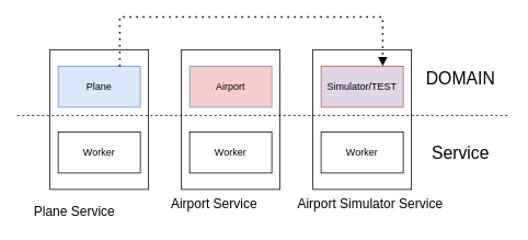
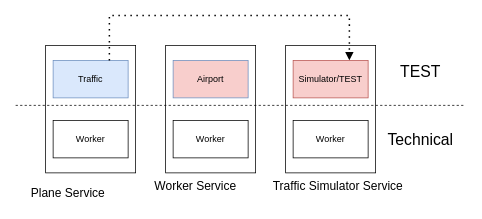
  <mxCell id="0" />
  <mxCell id="1" parent="0" />
  <mxCell id="2" value="" style="rounded=0;whiteSpace=wrap;html=1;" vertex="1" parent="1"><mxGeometry x="60" y="60" width="120" height="170" as="geometry" /></mxCell>
  <mxCell id="3" value="" style="rounded=0;whiteSpace=wrap;html=1;" vertex="1" parent="1"><mxGeometry x="220" y="60" width="120" height="170" as="geometry" /></mxCell>
  <mxCell id="4" value="" style="rounded=0;whiteSpace=wrap;html=1;" vertex="1" parent="1"><mxGeometry x="380" y="60" width="120" height="170" as="geometry" /></mxCell>
- <mxCell id="5" value="Plane" style="rounded=0;whiteSpace=wrap;html=1;fillColor=#dae8fc;strokeColor=#6c8ebf;" vertex="1" parent="1"><mxGeometry x="70" y="80" width="100" height="50" as="geometry" /></mxCell>
+ <mxCell id="5" value="Traffic" style="rounded=0;whiteSpace=wrap;html=1;fillColor=#dae8fc;strokeColor=#6c8ebf;" vertex="1" parent="1"><mxGeometry x="70" y="80" width="100" height="50" as="geometry" /></mxCell>
  <mxCell id="6" value="Worker" style="rounded=0;whiteSpace=wrap;html=1;" vertex="1" parent="1"><mxGeometry x="70" y="160" width="100" height="50" as="geometry" /></mxCell>
  <mxCell id="7" value="Airport" style="rounded=0;whiteSpace=wrap;html=1;fillColor=#f8cecc;strokeColor=#6c8ebf;" vertex="1" parent="1"><mxGeometry x="230" y="80" width="100" height="50" as="geometry" /></mxCell>
  <mxCell id="8" value="Worker" style="rounded=0;whiteSpace=wrap;html=1;" vertex="1" parent="1"><mxGeometry x="230" y="160" width="100" height="50" as="geometry" /></mxCell>
  <mxCell id="9" value="Worker" style="rounded=0;whiteSpace=wrap;html=1;" vertex="1" parent="1"><mxGeometry x="390" y="160" width="100" height="50" as="geometry" /></mxCell>
- <mxCell id="10" value="Simulator/TEST" style="rounded=0;whiteSpace=wrap;html=1;fillColor=#e1d5e7;strokeColor=#b85450;" vertex="1" parent="1"><mxGeometry x="390" y="80" width="100" height="50" as="geometry" /></mxCell>
+ <mxCell id="10" value="Simulator/TEST" style="rounded=0;whiteSpace=wrap;html=1;fillColor=#f8cecc;strokeColor=#b85450;" vertex="1" parent="1"><mxGeometry x="390" y="80" width="100" height="50" as="geometry" /></mxCell>
  <mxCell id="11" value="" style="endArrow=none;dashed=1;html=1;rounded=0;" edge="1" parent="1"><mxGeometry width="50" height="50" relative="1" as="geometry"><mxPoint y="140" as="sourcePoint" x="20" /><mxPoint x="620" y="140" as="targetPoint" /></mxGeometry></mxCell>
- <mxCell id="12" value="&lt;font style=&quot;font-size: 21px&quot;&gt;DOMAIN&lt;/font&gt;" style="text;html=1;strokeColor=none;fillColor=none;align=center;verticalAlign=middle;whiteSpace=wrap;rounded=0;" vertex="1" parent="1"><mxGeometry x="530" y="80" width="60" height="30" as="geometry" /></mxCell>
- <mxCell id="13" value="Service" style="text;html=1;strokeColor=none;fillColor=none;align=center;verticalAlign=middle;whiteSpace=wrap;rounded=0;fontSize=21;" vertex="1" parent="1"><mxGeometry x="530" y="170" width="60" height="30" as="geometry" /></mxCell>
+ <mxCell id="12" value="&lt;font style=&quot;font-size: 21px&quot;&gt;TEST&lt;/font&gt;" style="text;html=1;strokeColor=none;fillColor=none;align=center;verticalAlign=middle;whiteSpace=wrap;rounded=0;" vertex="1" parent="1"><mxGeometry x="530" y="80" width="60" height="30" as="geometry" /></mxCell>
+ <mxCell id="13" value="Technical" style="text;html=1;strokeColor=none;fillColor=none;align=center;verticalAlign=middle;whiteSpace=wrap;rounded=0;fontSize=21;" vertex="1" parent="1"><mxGeometry x="530" y="170" width="60" height="30" as="geometry" /></mxCell>
  <mxCell id="14" value="" style="endArrow=block;dashed=1;html=1;dashPattern=1 3;strokeWidth=2;rounded=0;fontSize=21;exitX=0.75;exitY=0;exitDx=0;exitDy=0;entryX=0.75;entryY=0;entryDx=0;entryDy=0;" edge="1" parent="1" source="5" target="10"><mxGeometry width="50" height="50" relative="1" as="geometry"><mxPoint x="130" y="80" as="sourcePoint" /><mxPoint x="150" y="30" as="targetPoint" /><Array as="points"><mxPoint x="145" y="20" /><mxPoint x="465" y="20" /></Array></mxGeometry></mxCell>
  <mxCell id="15" value="&lt;font style=&quot;font-size: 16px&quot;&gt;Plane Service&lt;/font&gt;" style="text;html=1;strokeColor=none;fillColor=none;align=center;verticalAlign=middle;whiteSpace=wrap;rounded=0;fontSize=21;" vertex="1" parent="1"><mxGeometry x="30" y="240" width="120" height="30" as="geometry" /></mxCell>
- <mxCell id="16" value="&lt;font style=&quot;font-size: 16px&quot;&gt;Airport Service&lt;/font&gt;" style="text;html=1;strokeColor=none;fillColor=none;align=center;verticalAlign=middle;whiteSpace=wrap;rounded=0;fontSize=21;" vertex="1" parent="1"><mxGeometry x="200" y="230" width="120" height="30" as="geometry" /></mxCell>
- <mxCell id="17" value="&lt;font style=&quot;font-size: 16px&quot;&gt;Airport Simulator Service&lt;/font&gt;" style="text;html=1;strokeColor=none;fillColor=none;align=center;verticalAlign=middle;whiteSpace=wrap;rounded=0;fontSize=21;" vertex="1" parent="1"><mxGeometry x="360" y="230" width="180" height="30" as="geometry" /></mxCell>
+ <mxCell id="16" value="&lt;font style=&quot;font-size: 16px&quot;&gt;Worker Service&lt;/font&gt;" style="text;html=1;strokeColor=none;fillColor=none;align=center;verticalAlign=middle;whiteSpace=wrap;rounded=0;fontSize=21;" vertex="1" parent="1"><mxGeometry x="200" y="230" width="120" height="30" as="geometry" /></mxCell>
+ <mxCell id="17" value="&lt;font style=&quot;font-size: 16px&quot;&gt;Traffic Simulator Service&lt;/font&gt;" style="text;html=1;strokeColor=none;fillColor=none;align=center;verticalAlign=middle;whiteSpace=wrap;rounded=0;fontSize=21;" vertex="1" parent="1"><mxGeometry x="360" y="230" width="180" height="30" as="geometry" /></mxCell>
